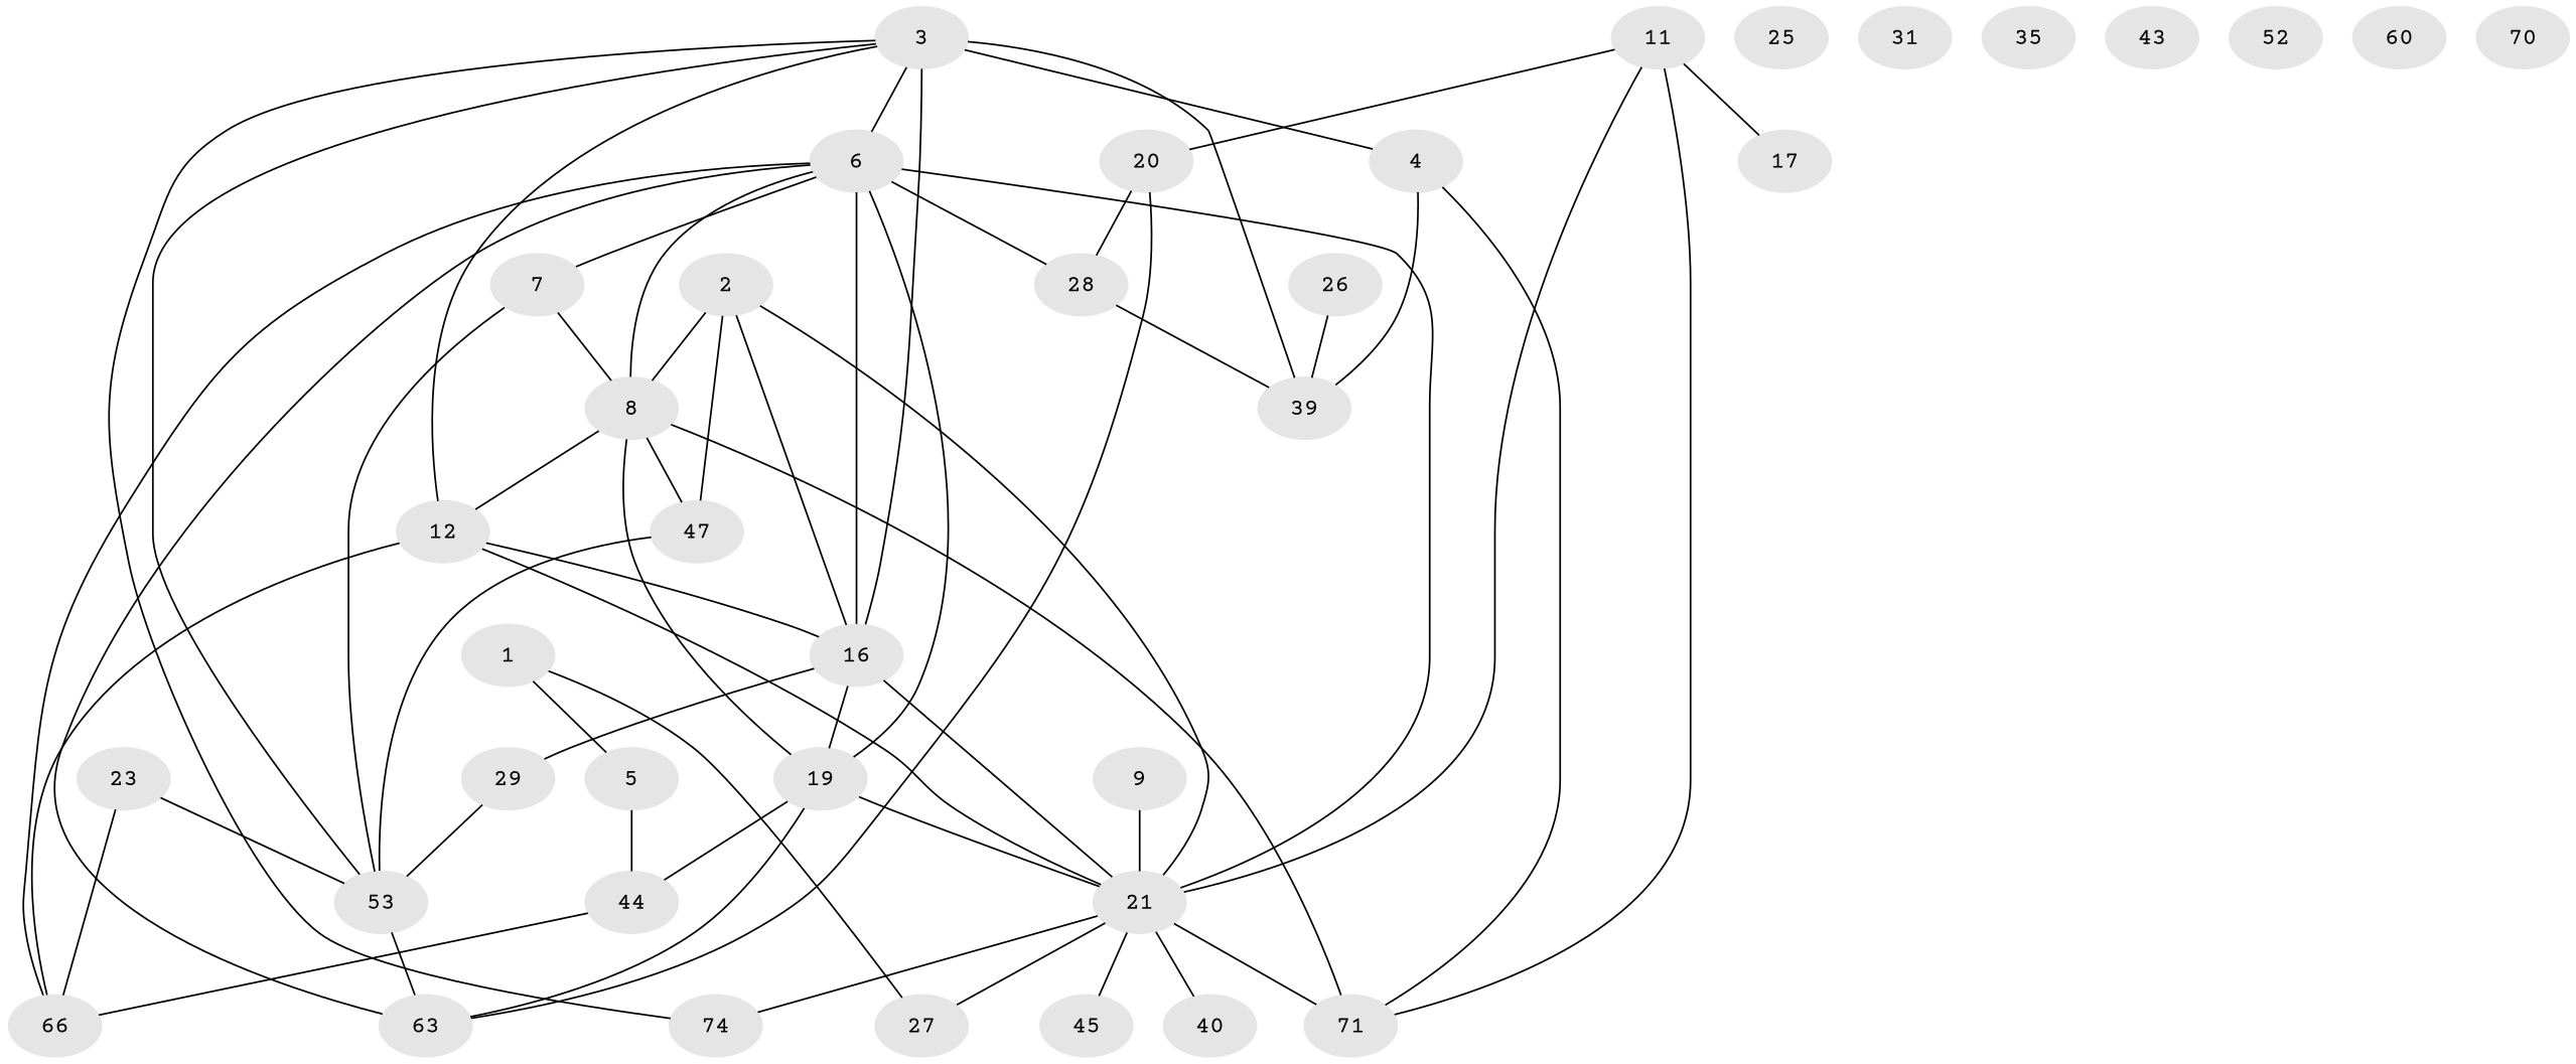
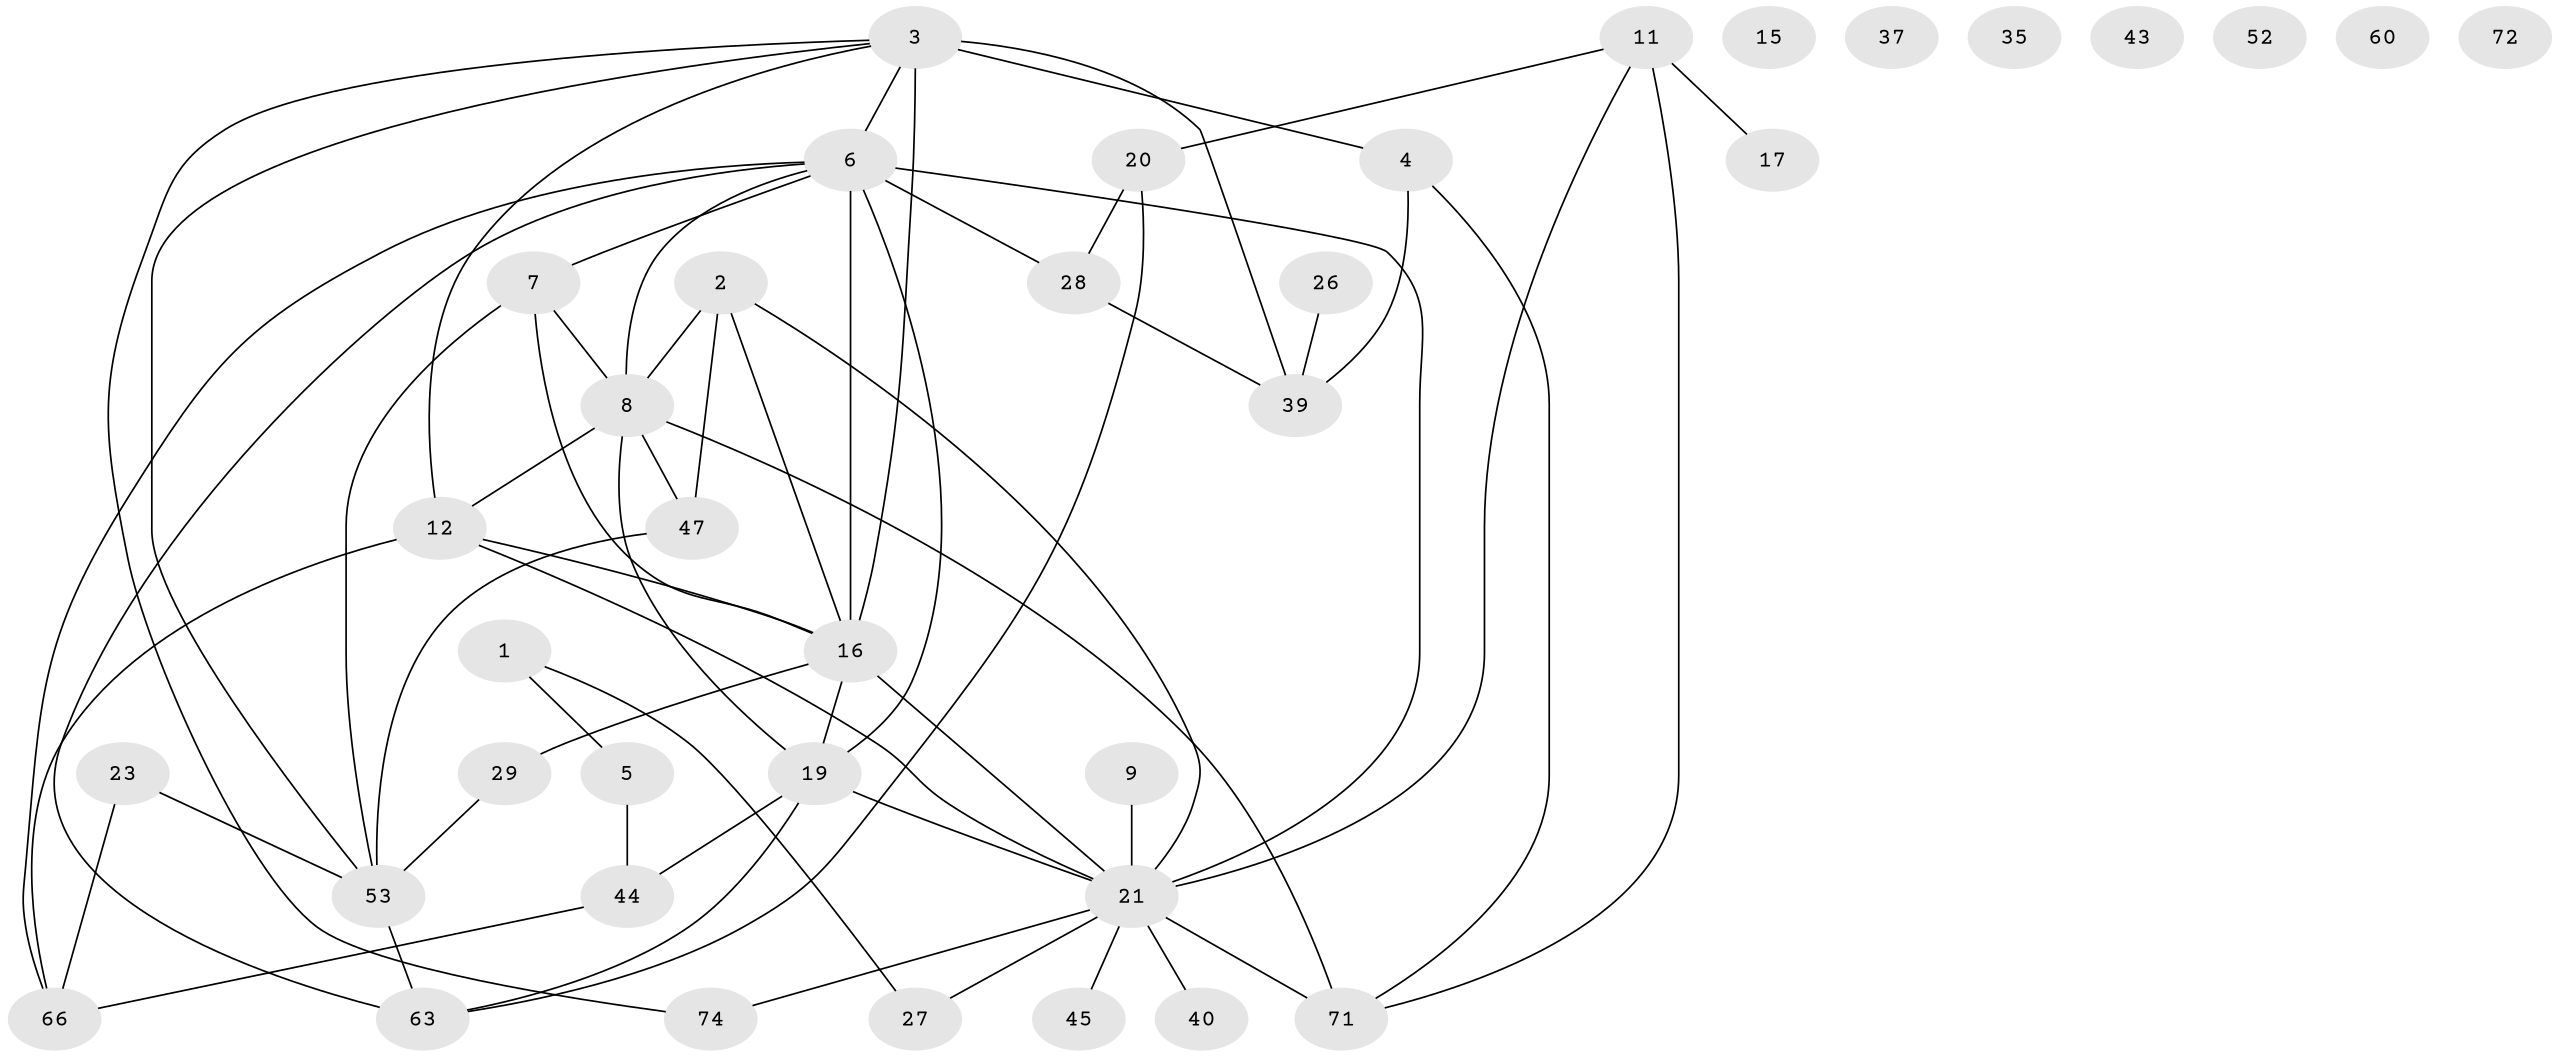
  graph {
    fontname="Courier Prime"
    node [color=gray90 fontname="Courier Prime" style=filled]
    edge [fontname="Courier Prime"]
    1 [super="+78+18"]
    5
    27 [super="+33"]
    44
    2 [super="+48"]
    8 [super="+13+54"]
    16 [super="+68+24"]
    21 [super="+32+42+51"]
    47
    12 [super="+34+22"]
    71 [super="+76"]
    19 [super="+38+73"]
    29 [super="+79"]
    74
    40
    45
    53 [super="+75+77"]
    63
    3 [super="+15+50"]
    4 [super="+10+56"]
    6 [super="+14"]
    39 [super="+64"]
    7 [super="+30"]
    28 [super="+58"]
    66
    9
    11 [super="+41"]
    17
    20 [super="+46+62"]
    23
-   25
+   25 [label=15]
    26
-   31
+   31 [label=37]
    35
    43
    52
    60
-   70
+   70 [label=72]
    1 -- 5
    1 -- 27
    5 -- 44
    44 -- 66
    2 -- 8
    2 -- 16
    2 -- 21
    2 -- 47 [weight=2]
    8 -- 47
    8 -- 12
    8 -- 71
    8 -- 19
    16 -- 21
    16 -- 19
    16 -- 29
    21 -- 27
    21 -- 71
    21 -- 74
    21 -- 40
    21 -- 45
    47 -- 53
    12 -- 16
    12 -- 21
    12 -- 66
    19 -- 44
    19 -- 21
    19 -- 63
    29 -- 53
    53 -- 63
    3 -- 16
    3 -- 12
    3 -- 74
    3 -- 53
    3 -- 4 [weight=2]
    3 -- 6
    3 -- 39
    4 -- 71
    4 -- 39
    6 -- 8 [weight=2]
    6 -- 16
    6 -- 21 [weight=2]
    6 -- 19
    6 -- 63
    6 -- 7
    6 -- 28
    6 -- 66
    7 -- 8
+   7 -- 16
    7 -- 53
    28 -- 39
    9 -- 21
    11 -- 21
    11 -- 71
    11 -- 17
    11 -- 20
    20 -- 63
    20 -- 28
    23 -- 53
    23 -- 66
    26 -- 39
  }
